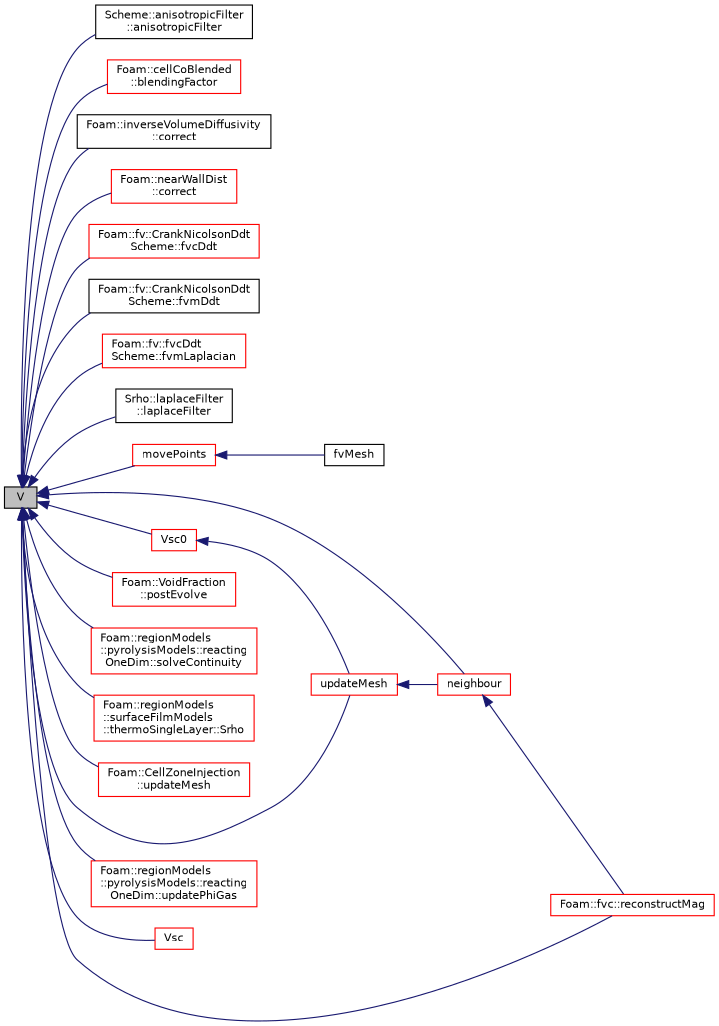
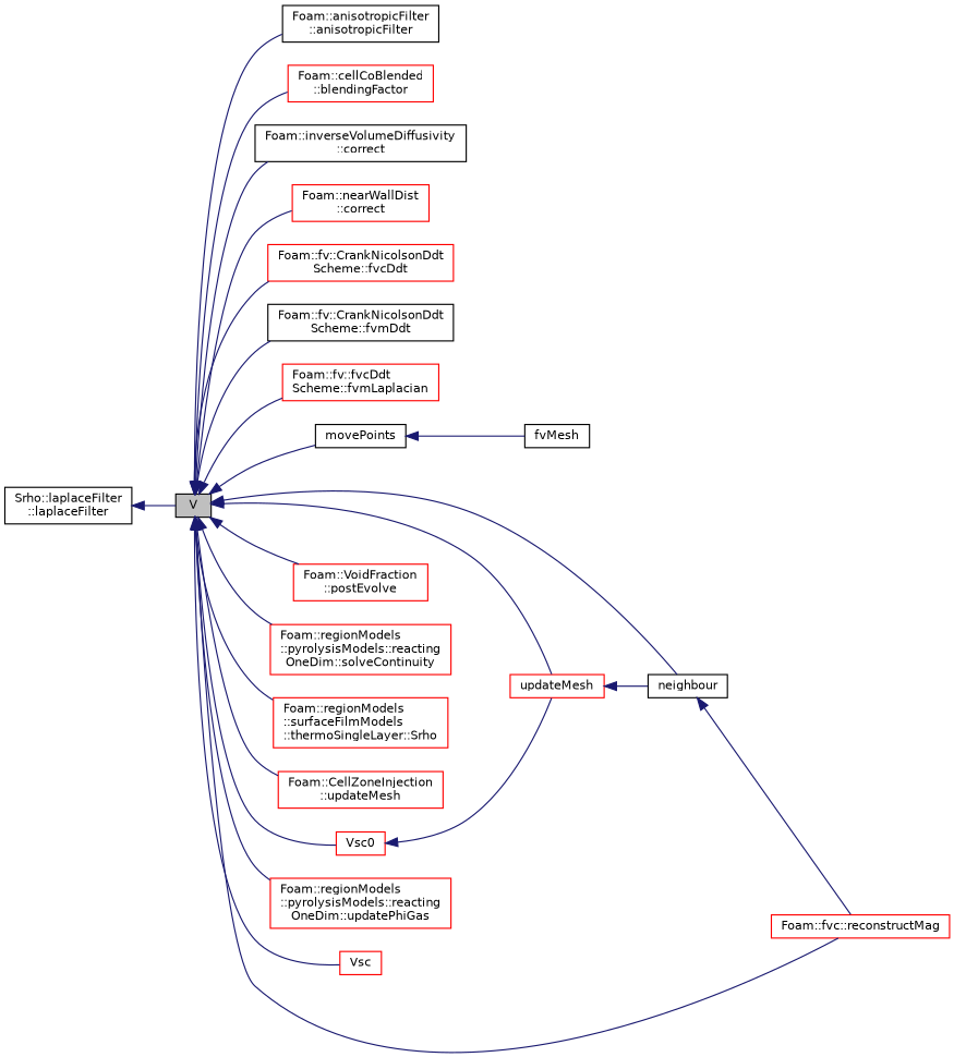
  digraph {
    rankdir=LR
    node [color=red fontname=Helvetica fontsize=10 shape=record]
    edge [color=midnightblue dir=back fontname=Helvetica fontsize=10 labelfontname=Helvetica labelfontsize=10 style=solid]
    n1 [color=black fillcolor=grey75 fontcolor=black height=0.2 label=V style=filled width=0.4]
-   n2 [color=black height=0.2 label="Scheme::anisotropicFilter\l::anisotropicFilter" width=0.4]
+   n2 [color=black height=0.2 label="Foam::anisotropicFilter\l::anisotropicFilter" width=0.4]
    n3 [height=0.2 label="Foam::cellCoBlended\l::blendingFactor" width=0.4]
    n4 [color=black height=0.2 label="Foam::inverseVolumeDiffusivity\l::correct" width=0.4]
    n5 [height=0.2 label="Foam::nearWallDist\l::correct" width=0.4]
    n6 [height=0.2 label="Foam::fv::CrankNicolsonDdt\lScheme::fvcDdt" width=0.4]
    n7 [color=black height=0.2 label="Foam::fv::CrankNicolsonDdt\lScheme::fvmDdt" width=0.4]
    n8 [height=0.2 label="Foam::fv::fvcDdt\lScheme::fvmLaplacian" width=0.4]
    n9 [color=black height=0.2 label="Srho::laplaceFilter\l::laplaceFilter" width=0.4]
-   n10 [height=0.2 label=movePoints width=0.4]
-   n11 [height=0.2 label=neighbour width=0.4]
+   n10 [color=black height=0.2 label=movePoints width=0.4]
+   n11 [color=black height=0.2 label=neighbour width=0.4]
    n12 [height=0.2 label="Foam::fvc::reconstructMag" width=0.4]
    n13 [height=0.2 label="Foam::VoidFraction\l::postEvolve" width=0.4]
    n14 [height=0.2 label="Foam::regionModels\l::pyrolysisModels::reacting\lOneDim::solveContinuity" width=0.4]
    n15 [height=0.2 label="Foam::regionModels\l::surfaceFilmModels\l::thermoSingleLayer::Srho" width=0.4]
    n16 [height=0.2 label="Foam::CellZoneInjection\l::updateMesh" width=0.4]
    n17 [height=0.2 label=updateMesh width=0.4]
    n18 [height=0.2 label="Foam::regionModels\l::pyrolysisModels::reacting\lOneDim::updatePhiGas" width=0.4]
    n19 [height=0.2 label=Vsc width=0.4]
    n20 [height=0.2 label=Vsc0 width=0.4]
    n21 [color=black height=0.2 label=fvMesh width=0.4]
    n1 -> n2
    n1 -> n3
    n1 -> n4
    n1 -> n5
    n1 -> n6
    n1 -> n7
    n1 -> n8
-   n1 -> n9
+   n9 -> n1
    n1 -> n10
    n1 -> n11
    n1 -> n12
    n1 -> n13
    n1 -> n14
    n1 -> n15
    n1 -> n16
    n1 -> n17
    n1 -> n18
    n1 -> n19
    n1 -> n20
    n10 -> n21
    n11 -> n12
    n17 -> n11
    n20 -> n17
  }
